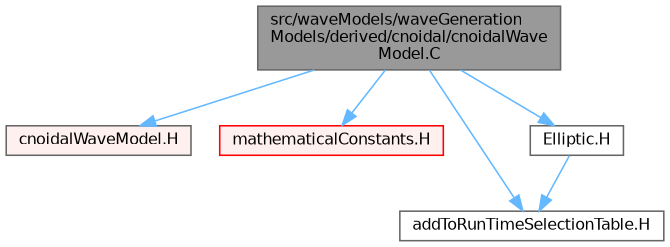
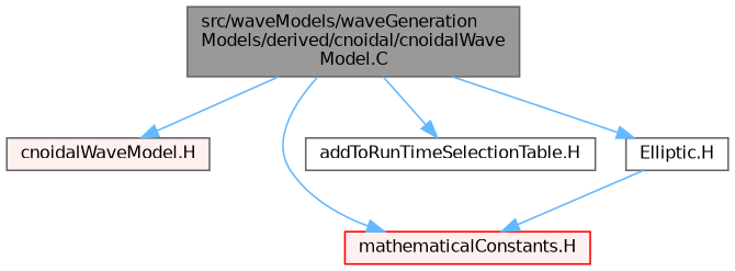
  digraph {
    node [color=grey40 fillcolor="#FFF0F0" fontname=Helvetica fontsize=10 shape=box style=filled]
    edge [color=steelblue1 fontname=Helvetica fontsize=10 labelfontname=Helvetica labelfontsize=10 style=solid]
    n1 [color=gray40 fillcolor=grey60 fontcolor=black height=0.2 label="src/waveModels/waveGeneration\lModels/derived/cnoidal/cnoidalWave\lModel.C" width=0.4]
    n2 [height=0.2 label="cnoidalWaveModel.H" width=0.4]
    n3 [color=red height=0.2 label="mathematicalConstants.H" width=0.4]
    n4 [fillcolor=white height=0.2 label="addToRunTimeSelectionTable.H" width=0.4]
    n5 [fillcolor=white height=0.2 label="Elliptic.H" width=0.4]
    n1 -> n2
    n1 -> n3
    n1 -> n4
    n1 -> n5
-   n5 -> n4
+   n5 -> n3
  }
